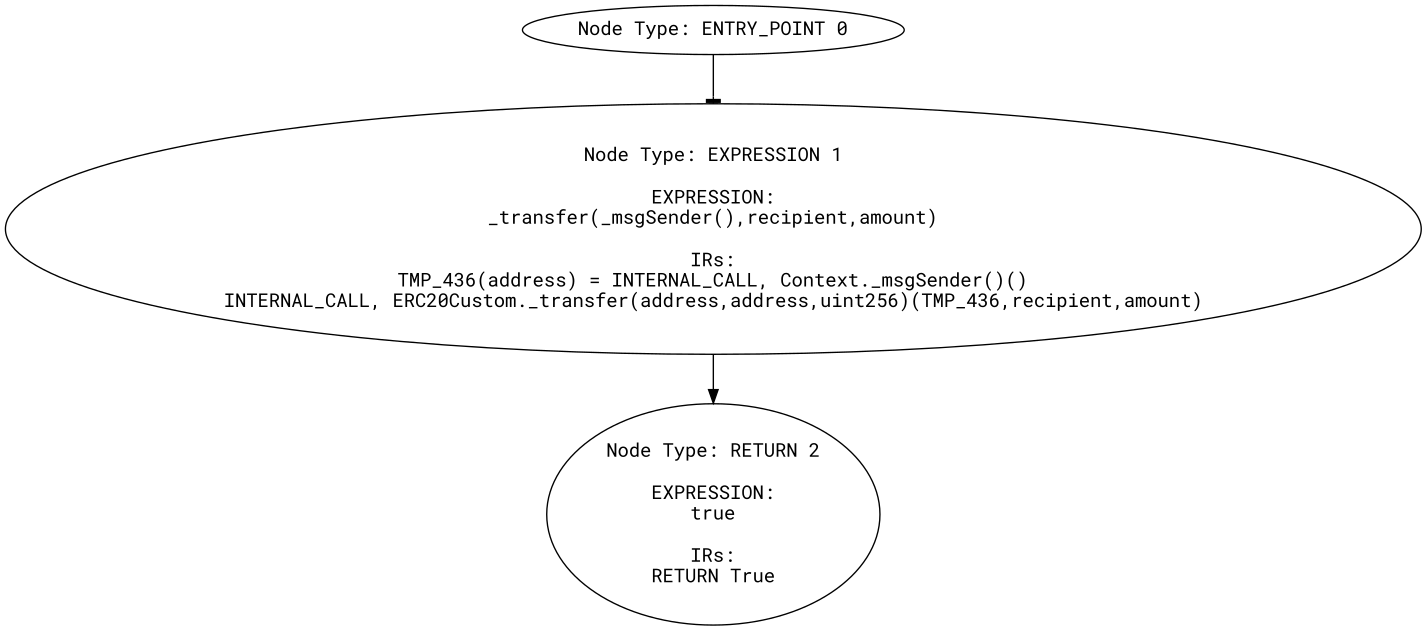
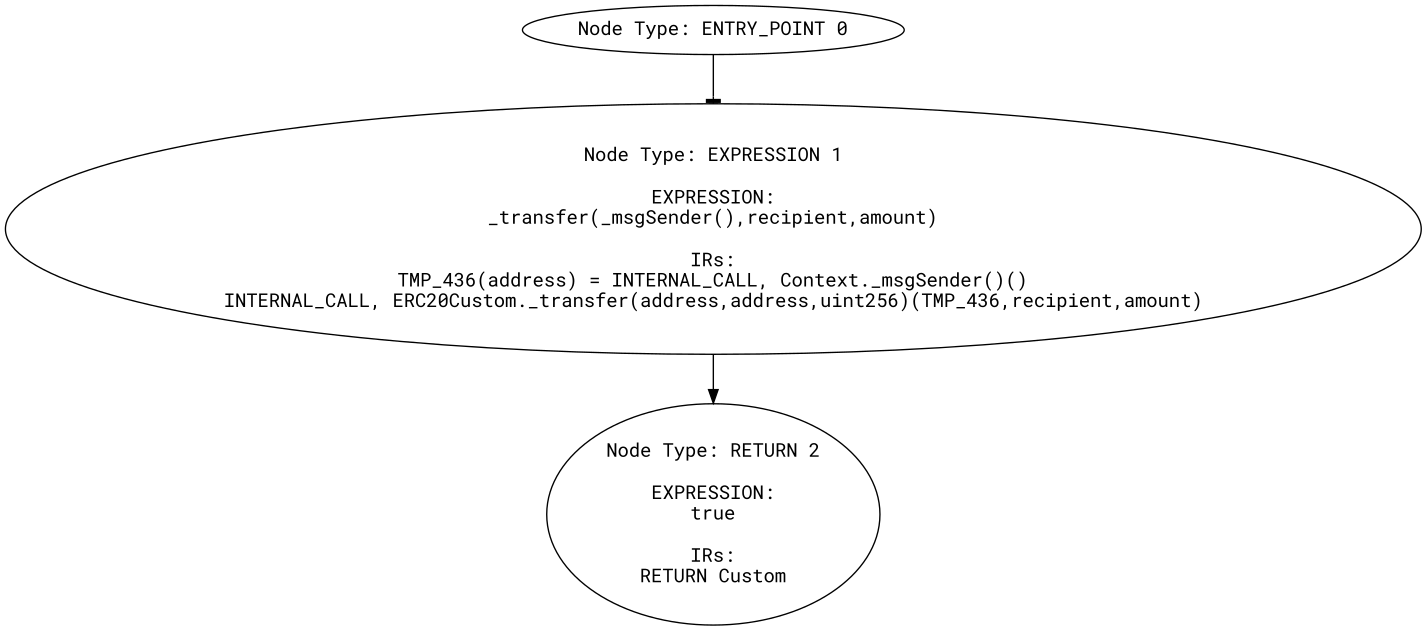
  digraph {
    fontname="Roboto Mono"
    node [fontname="Roboto Mono"]
    edge [style=solid fontname="Roboto Mono"]
    n1 [label="Node Type: ENTRY_POINT 0\n"]
    n2 [label="Node Type: EXPRESSION 1\n\nEXPRESSION:\n_transfer(_msgSender(),recipient,amount)\n\nIRs:\nTMP_436(address) = INTERNAL_CALL, Context._msgSender()()\nINTERNAL_CALL, ERC20Custom._transfer(address,address,uint256)(TMP_436,recipient,amount)"]
-   n3 [label="Node Type: RETURN 2\n\nEXPRESSION:\ntrue\n\nIRs:\nRETURN True"]
+   n3 [label="Node Type: RETURN 2\n\nEXPRESSION:\ntrue\n\nIRs:\nRETURN Custom"]
    n1 -> n2 [arrowhead=tee]
    n2 -> n3 [arrowhead=normal]
  }
